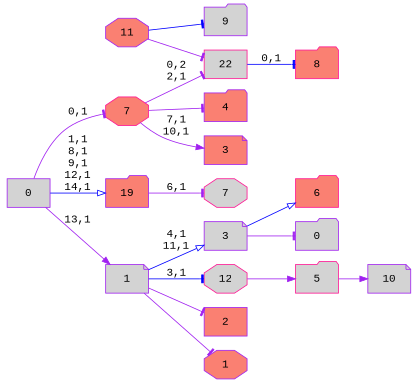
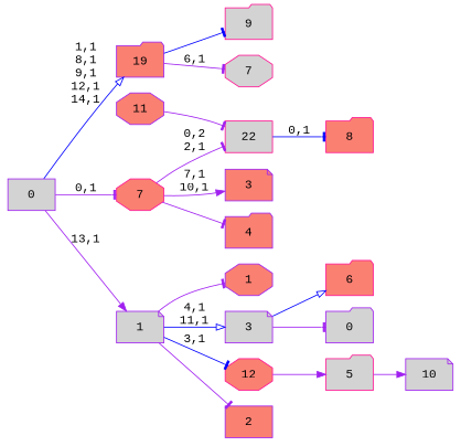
  digraph {
    fontname="Liberation Mono"
    rankdir=LR
    node [color=purple fillcolor=lightgrey fontname="Liberation Mono" shape=folder style=filled]
    edge [arrowhead=tee color=purple fontname="Liberation Mono"]
    n1 [fillcolor=salmon label=11 shape=octagon]
    22 [color=deeppink shape=box]
    n3 [label=10 shape=note]
-   n4 [label=9]
+   n4 [color=deeppink label=9]
    n5 [color=deeppink fillcolor=salmon label=8]
    n6 [color=deeppink label=7 shape=octagon]
    19 [fillcolor=salmon]
    n8 [color=deeppink fillcolor=salmon label=6]
    n9 [color=deeppink label=5]
-   12 [color=deeppink shape=octagon]
+   12 [color=deeppink fillcolor=salmon shape=octagon]
    n11 [fillcolor=salmon label=4]
    n12 [fillcolor=salmon label=3 shape=note]
    7 [color=deeppink fillcolor=salmon shape=octagon]
    n14 [fillcolor=salmon label=2 shape=box]
    n15 [fillcolor=salmon label=1 shape=octagon]
    n16 [label=0]
    3 [shape=note]
    1 [shape=note]
    0 [shape=box]
    n1 -> 22
    22 -> n5 [color=blue label="0,1"]
-   n1 -> n4 [color=blue]
+   19 -> n4 [color=blue]
    19 -> n6 [label="6,1"]
    n9 -> n3 [arrowhead=normal]
    12 -> n9 [arrowhead=normal]
    7 -> 22 [label="0,2\n2,1"]
    7 -> n11
    7 -> n12 [arrowhead=normal label="7,1\n10,1"]
    3 -> n8 [arrowhead=onormal color=blue]
    3 -> n16
    1 -> 12 [color=blue label="3,1"]
    1 -> n14
    1 -> n15
    1 -> 3 [arrowhead=onormal color=blue label="4,1\n11,1"]
    0 -> 19 [arrowhead=onormal color=blue label="1,1\n8,1\n9,1\n12,1\n14,1"]
    0 -> 7 [label="0,1"]
    0 -> 1 [arrowhead=normal label="13,1"]
  }
